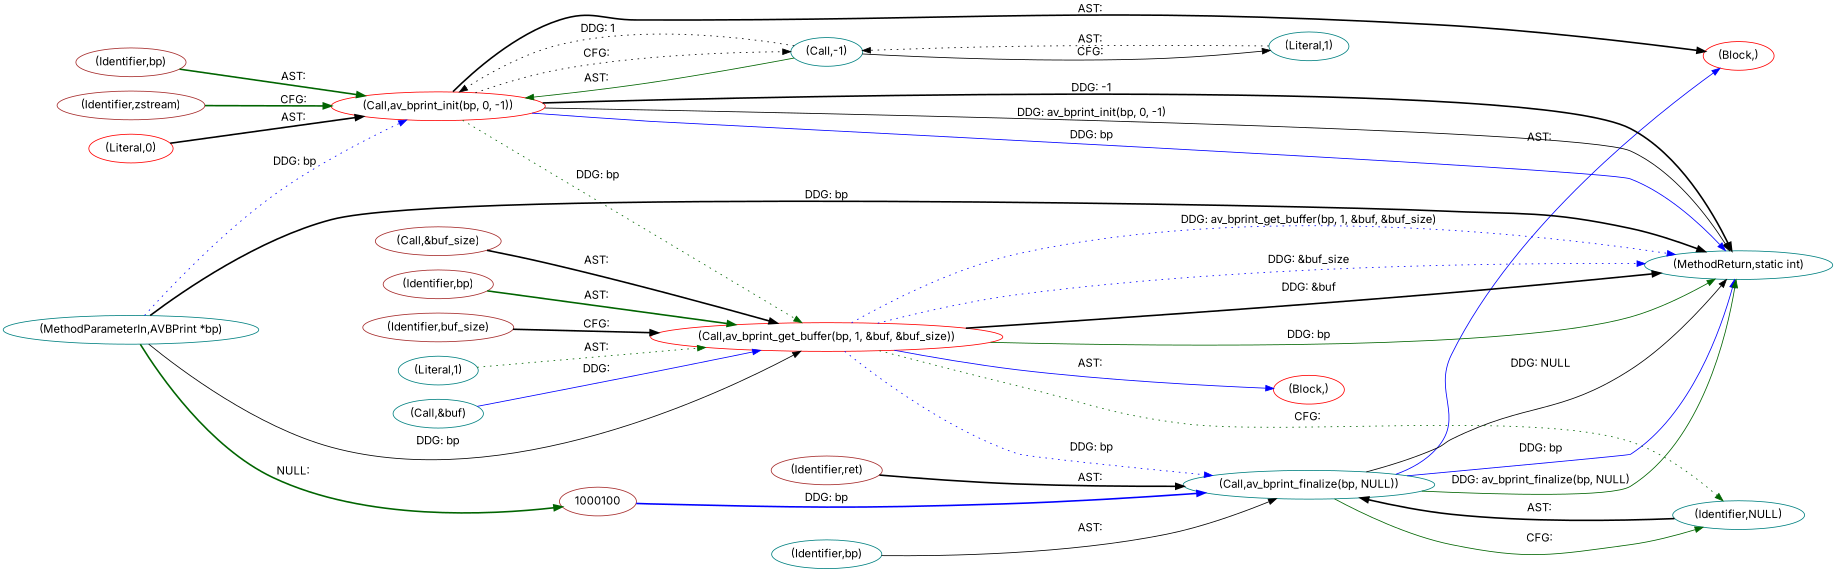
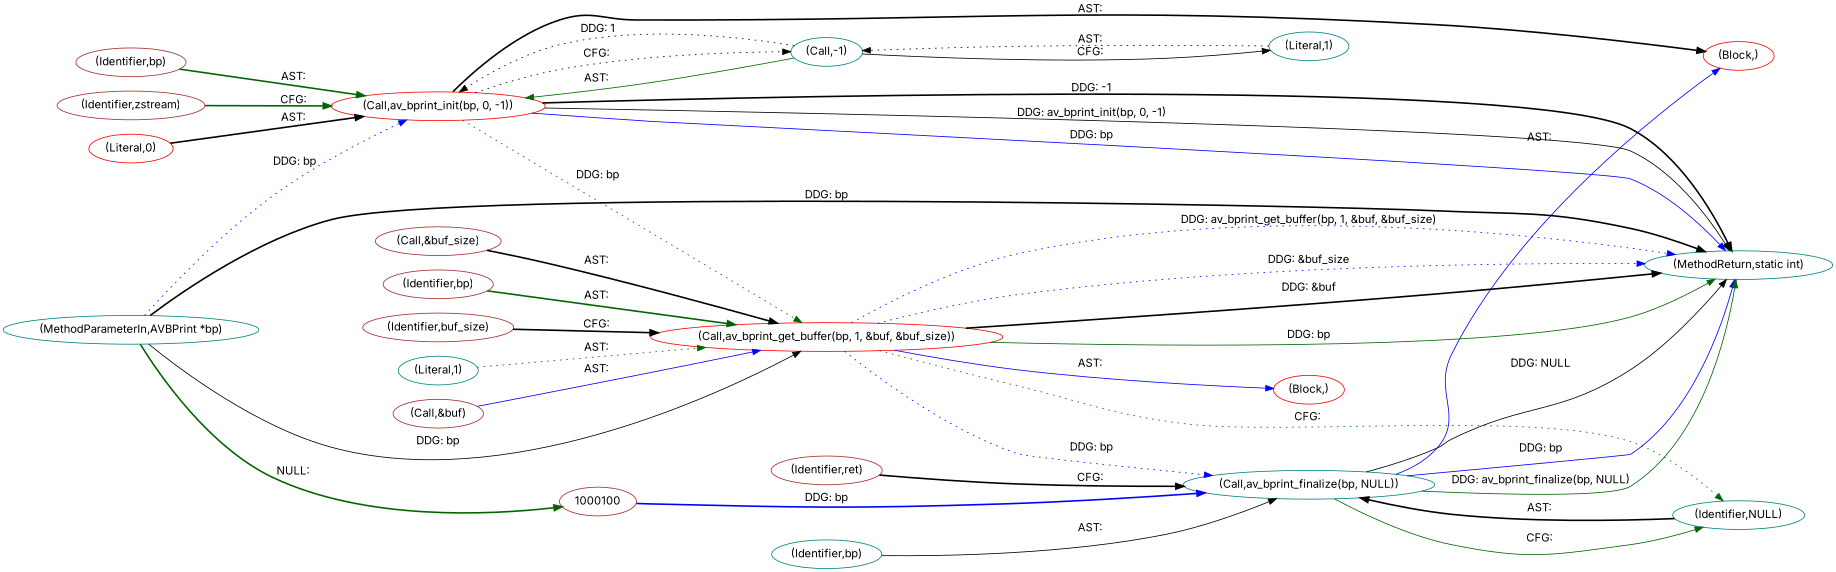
  digraph {
    fontname=Inter
    rankdir=LR
    node [color=teal fontname=Inter]
    edge [color=black fontname=Inter style=solid]
    n1 [label="(Call,av_bprint_finalize(bp, NULL))"]
    n2 [color=red label="(Block,)"]
    n3 [label="(Identifier,NULL)"]
    n4 [label="(MethodReturn,static int)"]
    n5 [color=red label="(Call,av_bprint_get_buffer(bp, 1, &buf, &buf_size))"]
    n6 [color=red label="(Block,)"]
    n7 [color=brown label="(Call,&buf_size)"]
    n8 [color=red label="(Call,av_bprint_init(bp, 0, -1))"]
    n9 [label="(Call,-1)"]
    n10 [label="(Literal,1)"]
    n11 [label="(MethodParameterIn,AVBPrint *bp)"]
    1000100 [color=brown]
    n13 [color=brown label="(Identifier,zstream)"]
    n14 [label="(Identifier,bp)"]
    n15 [color=red label="(Literal,0)"]
    n16 [color=brown label="(Identifier,bp)"]
    n17 [color=brown label="(Identifier,buf_size)"]
    n18 [color=brown label="(Identifier,bp)"]
    n19 [label="(Literal,1)"]
    n20 [color=brown label="(Identifier,ret)"]
-   n21 [label="(Call,&buf)"]
+   n21 [color=brown label="(Call,&buf)"]
    n1 -> n2 [color=blue label="AST: "]
    n1 -> n3 [color=darkgreen label="CFG: "]
    n1 -> n4 [label="DDG: NULL"]
    n1 -> n4 [color=blue label="DDG: bp"]
    n1 -> n4 [color=darkgreen label="DDG: av_bprint_finalize(bp, NULL)"]
    n3 -> n1 [label="AST: " style=bold]
    n5 -> n1 [color=blue label="DDG: bp" style=dotted]
    n5 -> n3 [color=darkgreen label="CFG: " style=dotted]
    n5 -> n4 [color=darkgreen label="DDG: bp"]
    n5 -> n4 [color=blue label="DDG: av_bprint_get_buffer(bp, 1, &buf, &buf_size)" style=dotted]
    n5 -> n4 [color=blue label="DDG: &buf_size" style=dotted]
    n5 -> n4 [label="DDG: &buf" style=bold]
    n5 -> n6 [color=blue label="AST: "]
    n7 -> n5 [label="AST: " style=bold]
    n8 -> n2 [label="AST: " style=bold]
    n8 -> n4 [label="DDG: -1" style=bold]
    n8 -> n4 [label="DDG: av_bprint_init(bp, 0, -1)"]
    n8 -> n4 [color=blue label="DDG: bp"]
    n8 -> n5 [color=darkgreen label="DDG: bp" style=dotted]
    n8 -> n9 [label="CFG: " style=dotted]
    n9 -> n8 [color=darkgreen label="AST: "]
    n9 -> n8 [label="DDG: 1" style=dotted]
    n9 -> n10 [label="CFG: "]
    n10 -> n9 [label="AST: " style=dotted]
    n11 -> n4 [label="DDG: bp" style=bold]
    n11 -> n5 [label="DDG: bp"]
    n11 -> n8 [color=blue label="DDG: bp" style=dotted]
    n11 -> 1000100 [color=darkgreen label="NULL: " style=bold]
    1000100 -> n1 [color=blue label="DDG: bp" style=bold]
    n13 -> n8 [color=darkgreen label="CFG: " style=bold]
    n14 -> n1 [label="AST: "]
    n15 -> n8 [label="AST: " style=bold]
    n16 -> n5 [color=darkgreen label="AST: " style=bold]
    n17 -> n5 [label="CFG: " style=bold]
    n18 -> n8 [color=darkgreen label="AST: " style=bold]
    n19 -> n5 [color=darkgreen label="AST: " style=dotted]
-   n20 -> n1 [label="AST: " style=bold]
-   n21 -> n5 [color=blue label="DDG: "]
+   n20 -> n1 [label="CFG: " style=bold]
+   n21 -> n5 [color=blue label="AST: "]
  }
